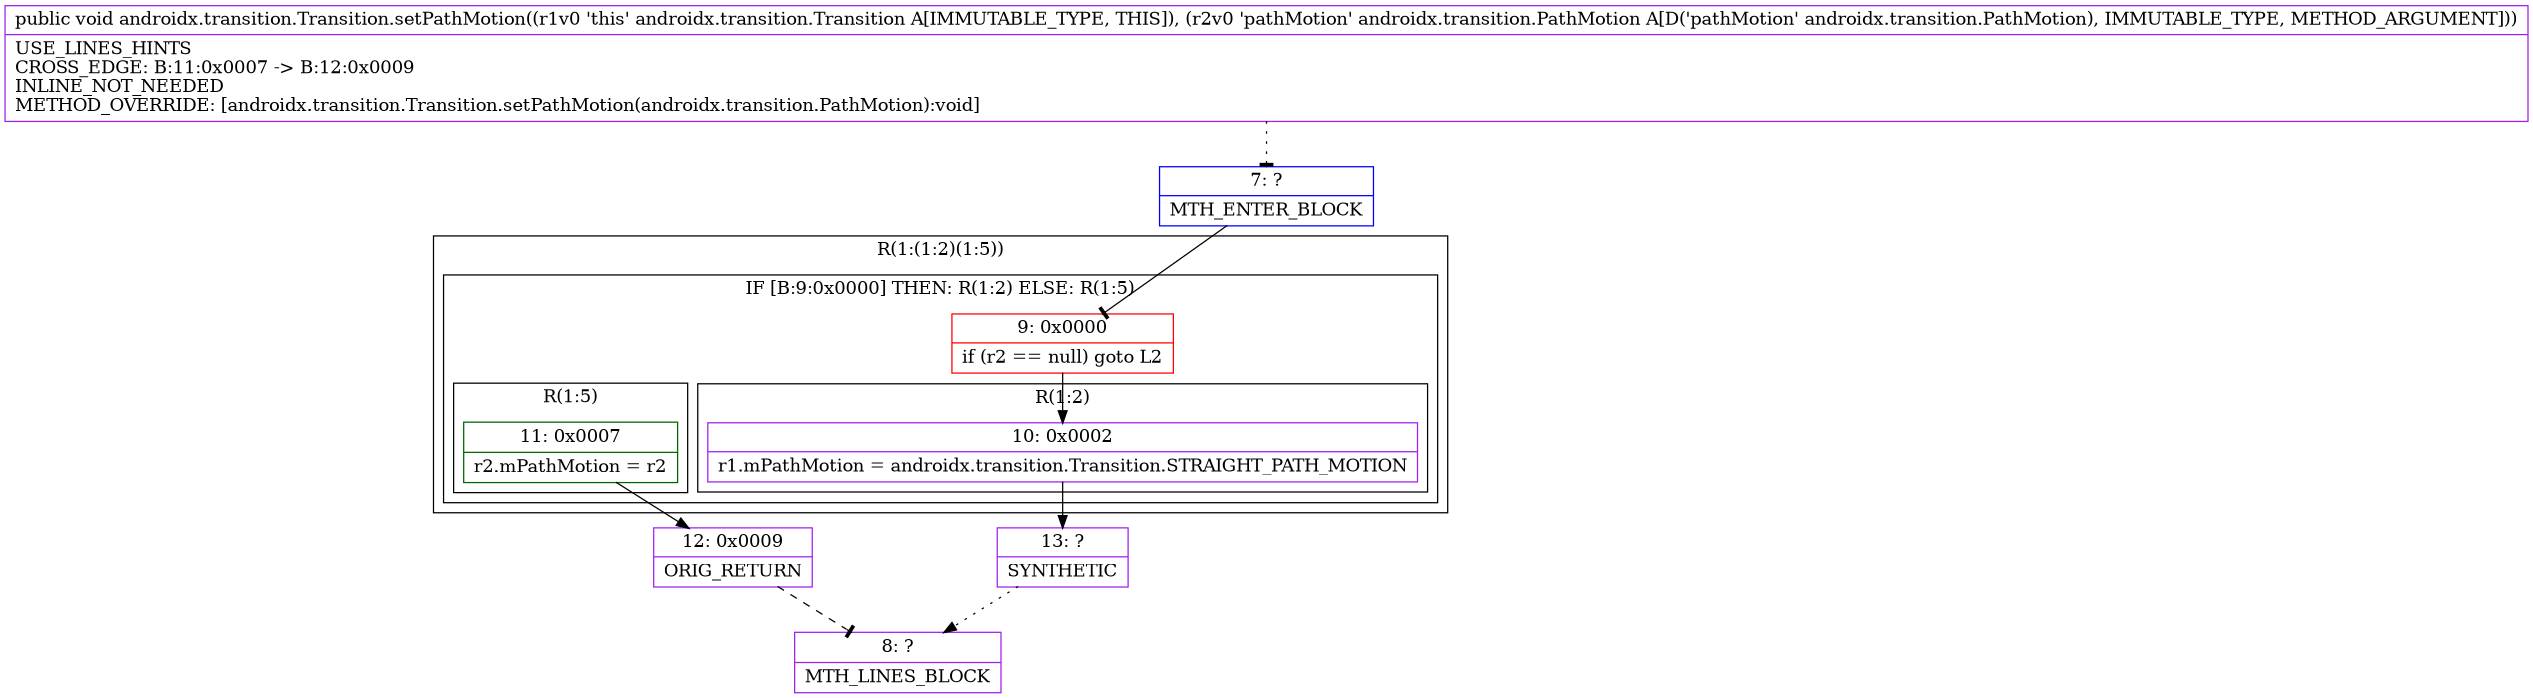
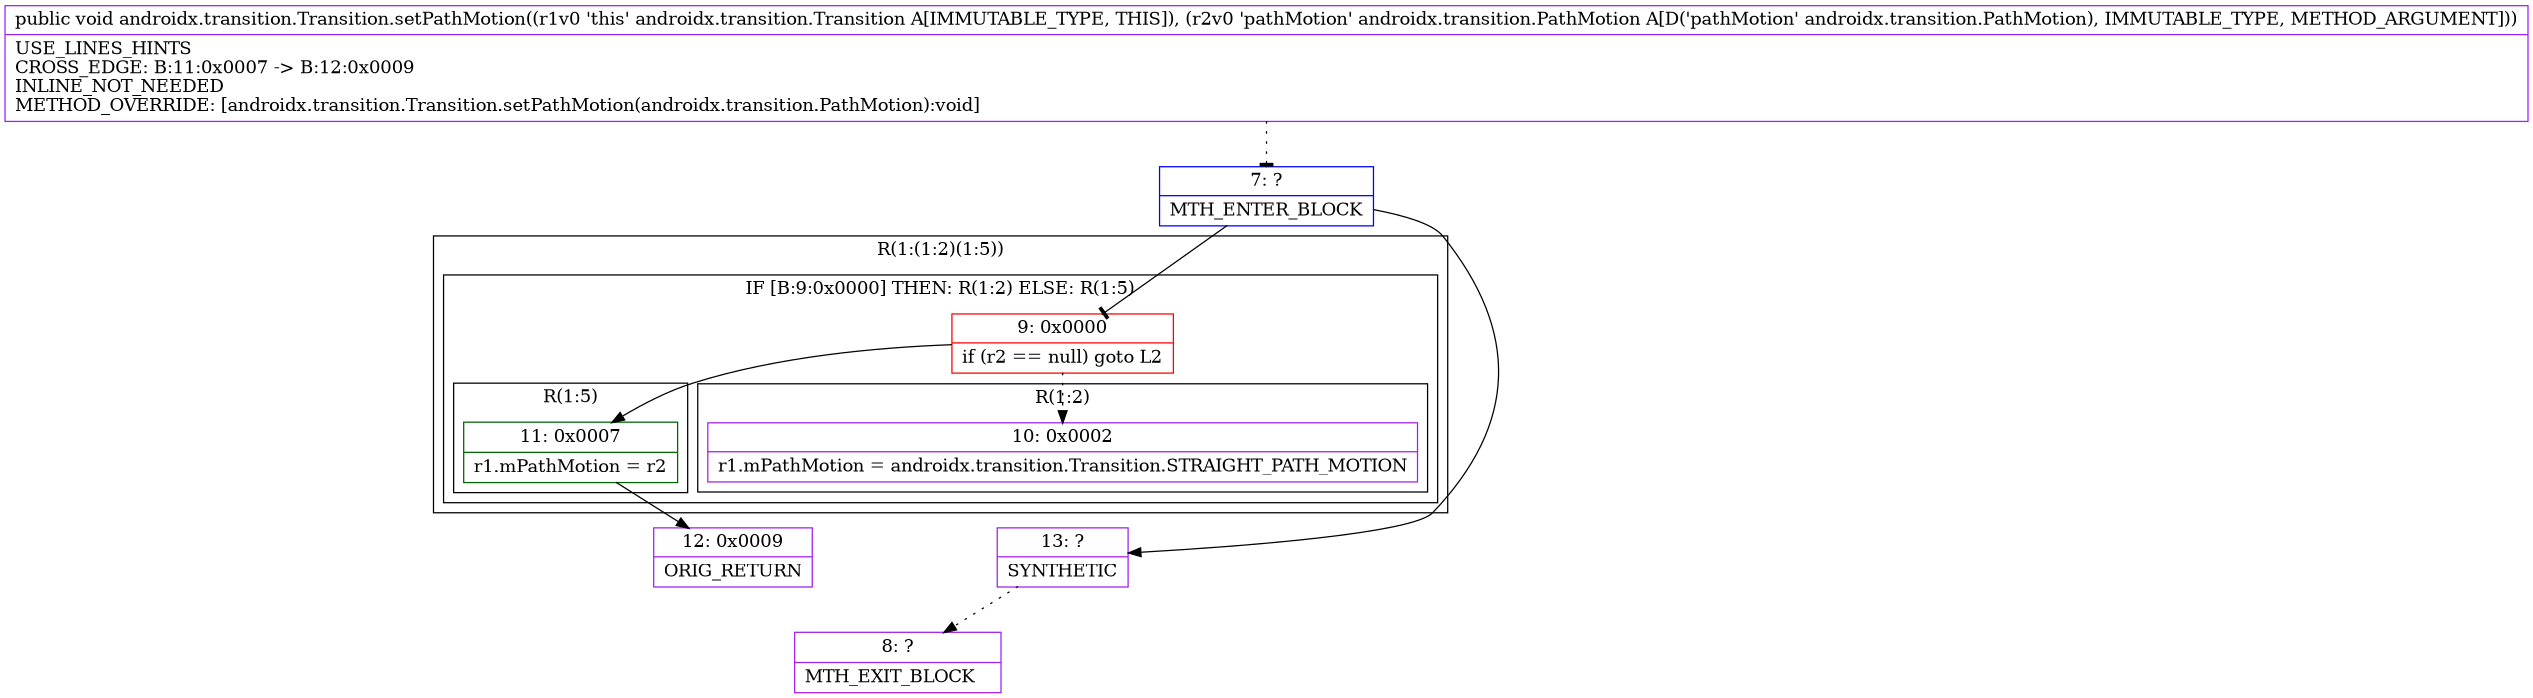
  digraph {
    node [color=purple shape=record]
    edge [arrowhead=normal style=solid]
    n1 [label="{10\:\ 0x0002|r1.mPathMotion = androidx.transition.Transition.STRAIGHT_PATH_MOTION\l}"]
-   n2 [color=darkgreen label="{11\:\ 0x0007|r2.mPathMotion = r2\l}"]
+   n2 [color=darkgreen label="{11\:\ 0x0007|r1.mPathMotion = r2\l}"]
    n3 [color=red label="{9\:\ 0x0000|if (r2 == null) goto L2\l}"]
    n4 [label="{13\:\ ?|SYNTHETIC\l}"]
    n5 [label="{12\:\ 0x0009|ORIG_RETURN\l}"]
-   n6 [label="{8\:\ ?|MTH_LINES_BLOCK\l}"]
+   n6 [label="{8\:\ ?|MTH_EXIT_BLOCK\l}"]
    n7 [color=blue label="{7\:\ ?|MTH_ENTER_BLOCK\l}"]
    n8 [label="{public void androidx.transition.Transition.setPathMotion((r1v0 'this' androidx.transition.Transition A[IMMUTABLE_TYPE, THIS]), (r2v0 'pathMotion' androidx.transition.PathMotion A[D('pathMotion' androidx.transition.PathMotion), IMMUTABLE_TYPE, METHOD_ARGUMENT]))  | USE_LINES_HINTS\lCROSS_EDGE: B:11:0x0007 \-\> B:12:0x0009\lINLINE_NOT_NEEDED\lMETHOD_OVERRIDE: [androidx.transition.Transition.setPathMotion(androidx.transition.PathMotion):void]\l}"]
    subgraph cluster_1 {
      label="R(1:(1:2)(1:5))"
      subgraph cluster_2 {
        label="IF [B:9:0x0000] THEN: R(1:2) ELSE: R(1:5)"
        n3
        subgraph cluster_3 {
          label="R(1:2)"
          n1
        }
        subgraph cluster_4 {
          label="R(1:5)"
          n2
        }
      }
    }
-   n1 -> n4
+   n7 -> n4
    n2 -> n5
-   n3 -> n1
+   n3 -> n1 [style=dotted]
+   n3 -> n2
    n4 -> n6 [style=dotted]
-   n5 -> n6 [arrowhead=tee style=dashed]
    n7 -> n3 [arrowhead=tee]
    n8 -> n7 [arrowhead=tee style=dotted]
  }
